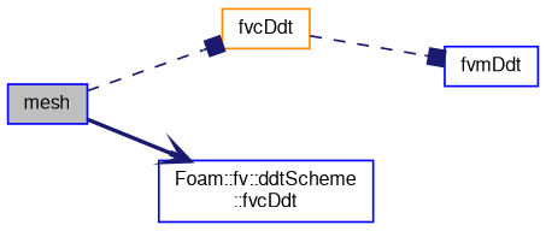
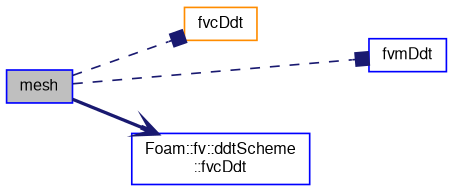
  digraph {
    rankdir=LR
    node [color=blue fontname=FreeSans fontsize=10 shape=record]
    edge [arrowhead=box color=midnightblue fontname=FreeSans fontsize=10 labelfontname=FreeSans labelfontsize=10 style=dashed]
    n1 [fillcolor=grey75 fontcolor=black height=0.2 label=mesh style=filled width=0.4]
    n2 [color=darkorange height=0.2 label=fvcDdt width=0.4]
    n3 [height=0.2 label=fvmDdt width=0.4]
    n4 [height=0.2 label="Foam::fv::ddtScheme\l::fvcDdt" width=0.4]
    n1 -> n2
-   n2 -> n3
+   n1 -> n3
    n1 -> n4 [arrowhead=vee style=bold]
  }
